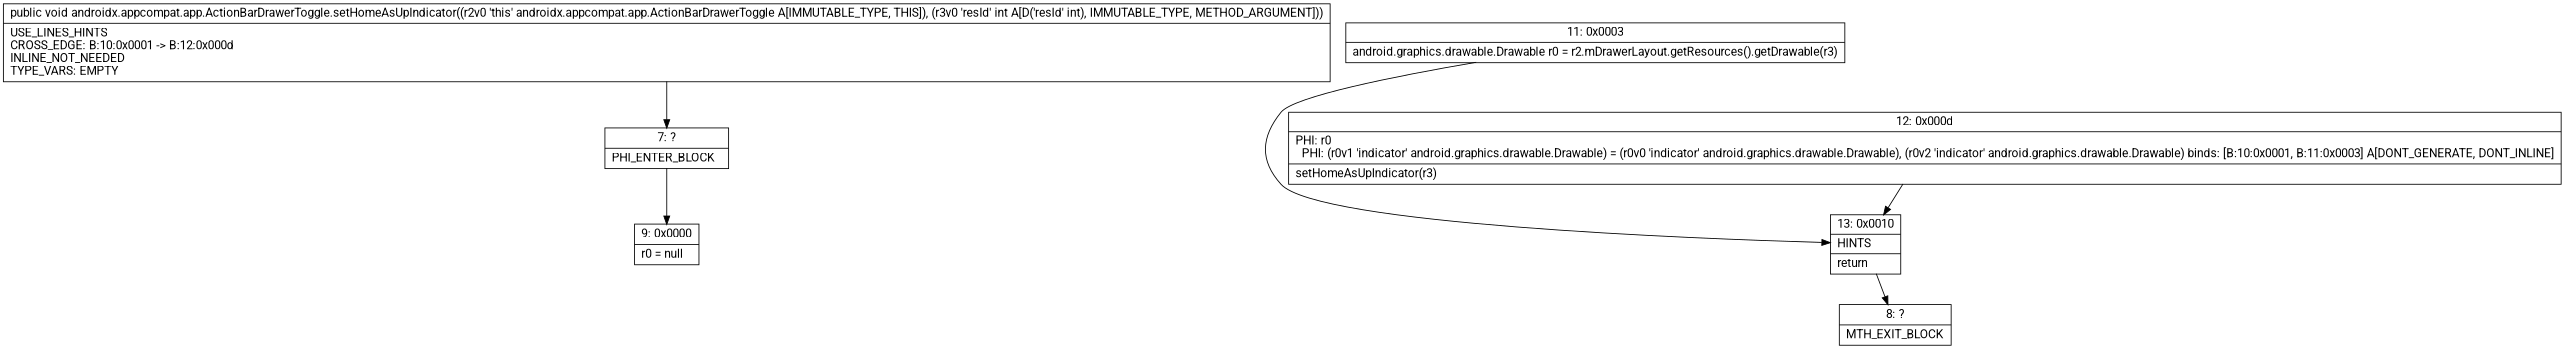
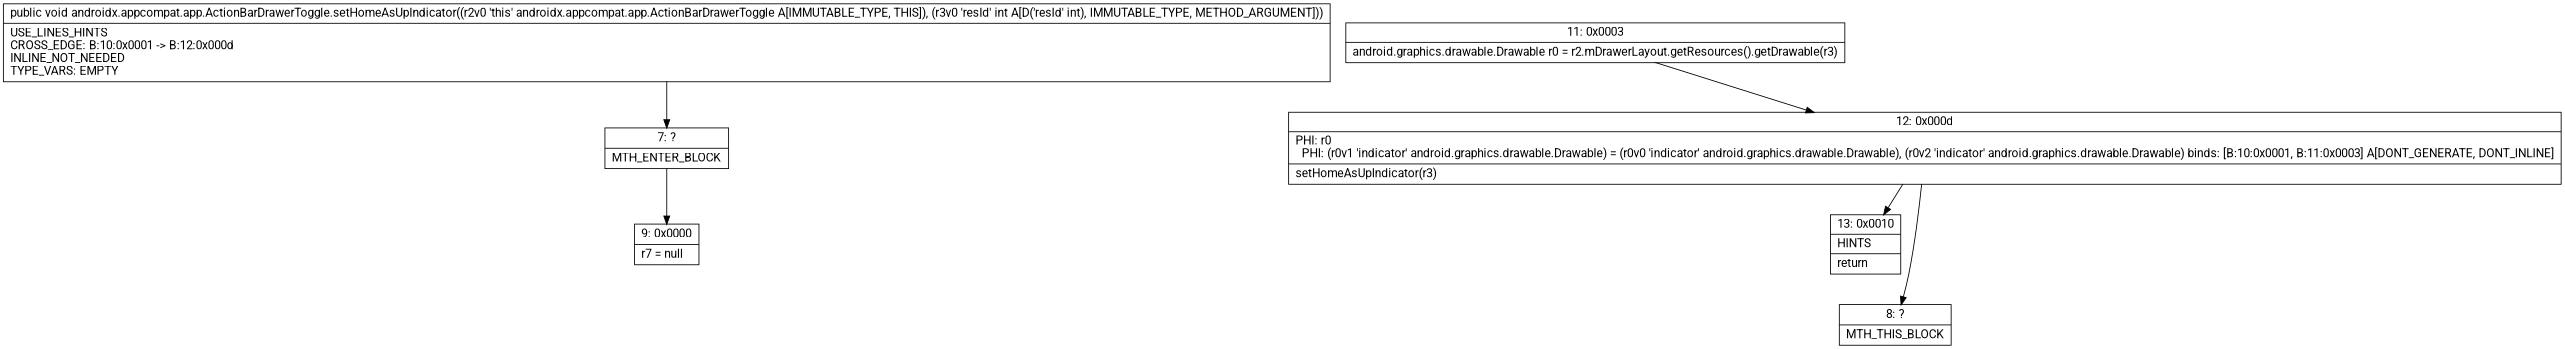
  digraph {
    fontname=Roboto
    node [fontname=Roboto shape=record]
    edge [fontname=Roboto]
-   n1 [label="{7\:\ ?|PHI_ENTER_BLOCK\l}"]
-   n2 [label="{9\:\ 0x0000|r0 = null\l}"]
+   n1 [label="{7\:\ ?|MTH_ENTER_BLOCK\l}"]
+   n2 [label="{9\:\ 0x0000|r7 = null\l}"]
    n3 [label="{11\:\ 0x0003|android.graphics.drawable.Drawable r0 = r2.mDrawerLayout.getResources().getDrawable(r3)\l}"]
    n4 [label="{12\:\ 0x000d|PHI: r0 \l  PHI: (r0v1 'indicator' android.graphics.drawable.Drawable) = (r0v0 'indicator' android.graphics.drawable.Drawable), (r0v2 'indicator' android.graphics.drawable.Drawable) binds: [B:10:0x0001, B:11:0x0003] A[DONT_GENERATE, DONT_INLINE]\l|setHomeAsUpIndicator(r3)\l}"]
    n5 [label="{13\:\ 0x0010|HINTS\l|return\l}"]
-   n6 [label="{8\:\ ?|MTH_EXIT_BLOCK\l}"]
+   n6 [label="{8\:\ ?|MTH_THIS_BLOCK\l}"]
    n7 [label="{public void androidx.appcompat.app.ActionBarDrawerToggle.setHomeAsUpIndicator((r2v0 'this' androidx.appcompat.app.ActionBarDrawerToggle A[IMMUTABLE_TYPE, THIS]), (r3v0 'resId' int A[D('resId' int), IMMUTABLE_TYPE, METHOD_ARGUMENT]))  | USE_LINES_HINTS\lCROSS_EDGE: B:10:0x0001 \-\> B:12:0x000d\lINLINE_NOT_NEEDED\lTYPE_VARS: EMPTY\l}"]
    n1 -> n2
-   n3 -> n5
+   n3 -> n4
    n4 -> n5
-   n5 -> n6
+   n4 -> n6
    n7 -> n1
  }
